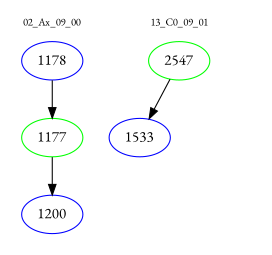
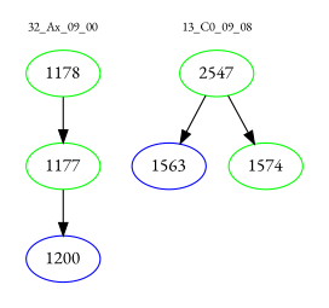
  digraph {
    fontname="EB Garamond"
    node [color=green fontname="EB Garamond"]
    edge [color=black fontname="EB Garamond"]
-   n1 [color=blue label=1178]
+   n1 [label=1178]
    n2 [label=1177]
    n3 [color=blue label=1200]
    n4 [label=2547]
-   n5 [color=blue label=1533]
+   n5 [color=blue label=1563]
+   n6 [label=1574]
    subgraph cluster_1 {
      color=white
      fontsize=10
-     label="02_Ax_09_00"
+     label="32_Ax_09_00"
      n1
      n2
      n3
    }
    subgraph cluster_2 {
      color=white
      fontsize=10
-     label="13_C0_09_01"
+     label="13_C0_09_08"
      n4
      n5
+     n6
    }
    n1 -> n2
    n2 -> n3
    n4 -> n5
+   n4 -> n6
  }
